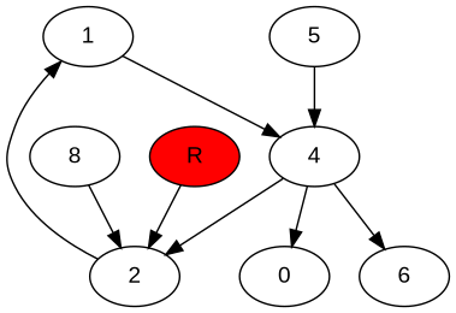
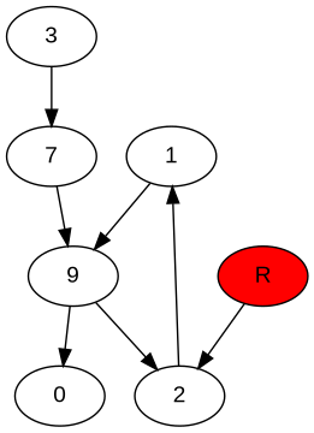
  digraph {
    fontname="Liberation Sans"
    node [fontname="Liberation Sans"]
    edge [fontname="Liberation Sans"]
    1
-   4
-   7 [label=5]
+   4 [label=9]
+   3
+   7
    2
    n6 [label=0]
-   6
-   8
    R [fillcolor="#ff0000" style=filled]
    1 -> 4
    4 -> 2
    4 -> n6
-   4 -> 6
+   3 -> 7
    7 -> 4
    2 -> 1
-   8 -> 2
    R -> 2
  }
